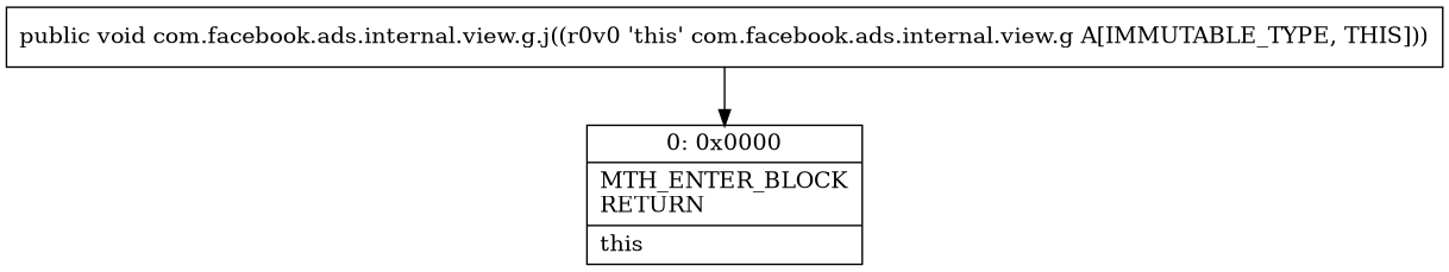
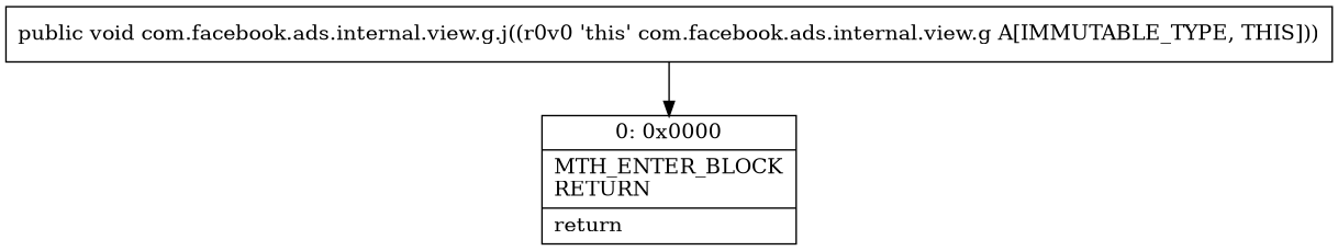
  digraph {
    node [shape=record]
-   n1 [label="{0\:\ 0x0000|MTH_ENTER_BLOCK\lRETURN\l|this\l}"]
+   n1 [label="{0\:\ 0x0000|MTH_ENTER_BLOCK\lRETURN\l|return\l}"]
    n2 [label="{public void com.facebook.ads.internal.view.g.j((r0v0 'this' com.facebook.ads.internal.view.g A[IMMUTABLE_TYPE, THIS])) }"]
    n2 -> n1
  }
